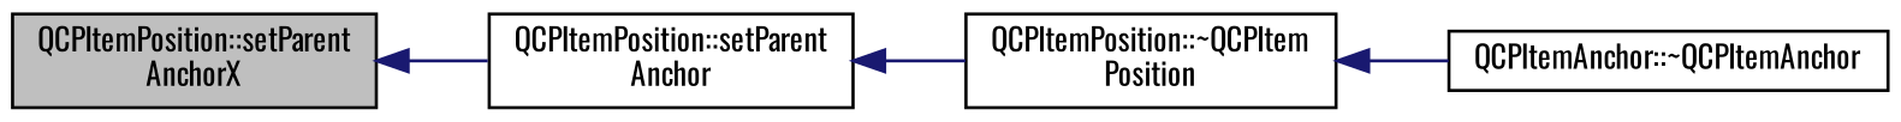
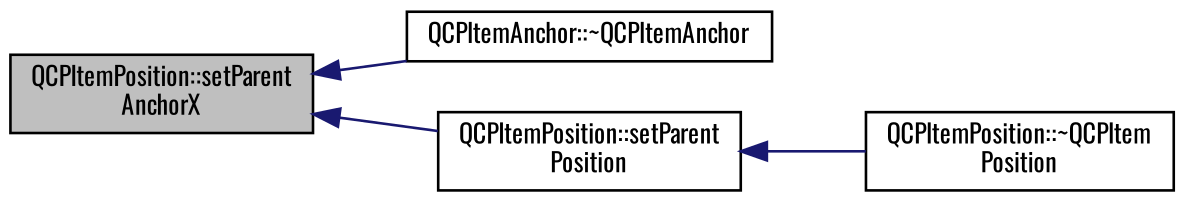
  digraph {
    fontname=Oswald
    rankdir=LR
    node [color=black fillcolor=white fontname=Oswald fontsize=10 shape=record style=filled]
    edge [color=midnightblue dir=back fontname=Oswald fontsize=10 labelfontname=Helvetica labelfontsize=10 style=solid]
    n1 [fillcolor=grey75 fontcolor=black height=0.2 label="QCPItemPosition::setParent\lAnchorX" width=0.4]
    n2 [height=0.2 label="QCPItemAnchor::~QCPItemAnchor" width=0.4]
-   n3 [height=0.2 label="QCPItemPosition::setParent\lAnchor" width=0.4]
+   n3 [height=0.2 label="QCPItemPosition::setParent\lPosition" width=0.4]
    n4 [height=0.2 label="QCPItemPosition::~QCPItem\lPosition" width=0.4]
-   n4 -> n2
+   n1 -> n2
    n1 -> n3
    n3 -> n4
  }
